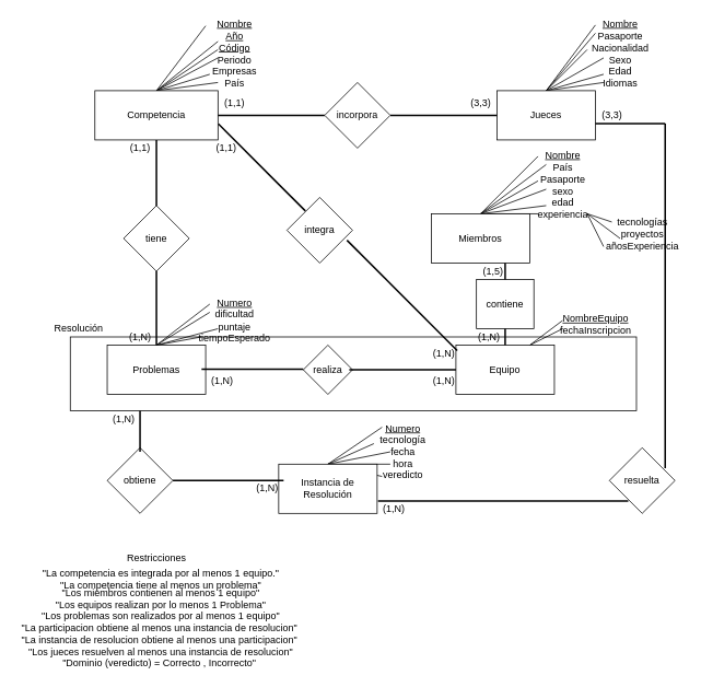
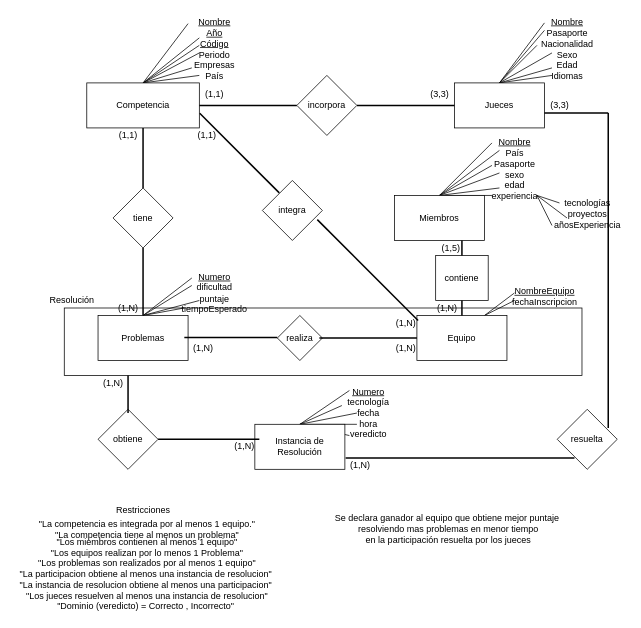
  <mxCell id="0" />
  <mxCell id="1" parent="0" />
  <mxCell id="2" value="" style="rounded=0;whiteSpace=wrap;html=1;" parent="1" vertex="1"><mxGeometry x="85" y="410" width="690" height="90" as="geometry" /></mxCell>
  <mxCell id="3" style="rounded=0;orthogonalLoop=1;jettySize=auto;html=1;exitX=0.5;exitY=0;exitDx=0;exitDy=0;entryX=0;entryY=0.122;entryDx=0;entryDy=0;entryPerimeter=0;endArrow=none;endFill=0;" edge="1" parent="1" source="9" target="22"><mxGeometry relative="1" as="geometry" /></mxCell>
  <mxCell id="4" style="edgeStyle=none;rounded=0;orthogonalLoop=1;jettySize=auto;html=1;exitX=0.5;exitY=0;exitDx=0;exitDy=0;endArrow=none;endFill=0;" edge="1" parent="1" source="9"><mxGeometry relative="1" as="geometry"><mxPoint x="265" y="50" as="targetPoint" /></mxGeometry></mxCell>
  <mxCell id="5" style="edgeStyle=none;rounded=0;orthogonalLoop=1;jettySize=auto;html=1;exitX=0.5;exitY=0;exitDx=0;exitDy=0;entryX=0.214;entryY=0.444;entryDx=0;entryDy=0;entryPerimeter=0;endArrow=none;endFill=0;" edge="1" parent="1" source="9" target="22"><mxGeometry relative="1" as="geometry" /></mxCell>
  <mxCell id="6" style="edgeStyle=none;rounded=0;orthogonalLoop=1;jettySize=auto;html=1;exitX=0.5;exitY=0;exitDx=0;exitDy=0;entryX=0.214;entryY=0.556;entryDx=0;entryDy=0;entryPerimeter=0;endArrow=none;endFill=0;" edge="1" parent="1" source="9" target="22"><mxGeometry relative="1" as="geometry" /></mxCell>
  <mxCell id="7" style="edgeStyle=none;rounded=0;orthogonalLoop=1;jettySize=auto;html=1;exitX=0.5;exitY=0;exitDx=0;exitDy=0;entryX=0.071;entryY=0.778;entryDx=0;entryDy=0;entryPerimeter=0;endArrow=none;endFill=0;" edge="1" parent="1" source="9" target="22"><mxGeometry relative="1" as="geometry" /></mxCell>
  <mxCell id="8" style="edgeStyle=none;rounded=0;orthogonalLoop=1;jettySize=auto;html=1;exitX=0.5;exitY=0;exitDx=0;exitDy=0;entryX=0.214;entryY=0.889;entryDx=0;entryDy=0;entryPerimeter=0;endArrow=none;endFill=0;" edge="1" parent="1" source="9" target="22"><mxGeometry relative="1" as="geometry" /></mxCell>
  <mxCell id="9" value="Competencia" style="rounded=0;whiteSpace=wrap;html=1;" parent="1" vertex="1"><mxGeometry x="115" y="110" width="150" height="60" as="geometry" /></mxCell>
  <mxCell id="10" style="edgeStyle=none;rounded=0;orthogonalLoop=1;jettySize=auto;html=1;exitX=0.5;exitY=0;exitDx=0;exitDy=0;entryX=0.125;entryY=0.111;entryDx=0;entryDy=0;entryPerimeter=0;endArrow=none;endFill=0;" edge="1" parent="1" source="16" target="23"><mxGeometry relative="1" as="geometry" /></mxCell>
  <mxCell id="11" style="edgeStyle=none;rounded=0;orthogonalLoop=1;jettySize=auto;html=1;exitX=0.5;exitY=0;exitDx=0;exitDy=0;entryX=0.125;entryY=0.222;entryDx=0;entryDy=0;entryPerimeter=0;endArrow=none;endFill=0;" edge="1" parent="1" source="16" target="23"><mxGeometry relative="1" as="geometry" /></mxCell>
  <mxCell id="12" style="edgeStyle=none;rounded=0;orthogonalLoop=1;jettySize=auto;html=1;exitX=0.5;exitY=0;exitDx=0;exitDy=0;entryX=0;entryY=0.444;entryDx=0;entryDy=0;entryPerimeter=0;endArrow=none;endFill=0;" edge="1" parent="1" source="16" target="23"><mxGeometry relative="1" as="geometry" /></mxCell>
  <mxCell id="13" style="edgeStyle=none;rounded=0;orthogonalLoop=1;jettySize=auto;html=1;exitX=0.5;exitY=0;exitDx=0;exitDy=0;entryX=0.25;entryY=0.556;entryDx=0;entryDy=0;entryPerimeter=0;endArrow=none;endFill=0;" edge="1" parent="1" source="16" target="23"><mxGeometry relative="1" as="geometry" /></mxCell>
  <mxCell id="14" style="edgeStyle=none;rounded=0;orthogonalLoop=1;jettySize=auto;html=1;exitX=0.5;exitY=0;exitDx=0;exitDy=0;entryX=0.25;entryY=0.778;entryDx=0;entryDy=0;entryPerimeter=0;endArrow=none;endFill=0;" edge="1" parent="1" source="16" target="23"><mxGeometry relative="1" as="geometry" /></mxCell>
  <mxCell id="15" style="edgeStyle=none;rounded=0;orthogonalLoop=1;jettySize=auto;html=1;exitX=0.5;exitY=0;exitDx=0;exitDy=0;entryX=0.25;entryY=0.889;entryDx=0;entryDy=0;entryPerimeter=0;endArrow=none;endFill=0;" edge="1" parent="1" source="16" target="23"><mxGeometry relative="1" as="geometry" /></mxCell>
  <mxCell id="16" value="Jueces" style="rounded=0;whiteSpace=wrap;html=1;" parent="1" vertex="1"><mxGeometry x="605" y="110" width="120" height="60" as="geometry" /></mxCell>
  <mxCell id="17" value="incorpora" style="rhombus;whiteSpace=wrap;html=1;" parent="1" vertex="1"><mxGeometry x="395" y="100" width="80" height="80" as="geometry" /></mxCell>
  <mxCell id="18" value="" style="line;strokeWidth=2;html=1;" parent="1" vertex="1"><mxGeometry x="265" y="135" width="130" height="10" as="geometry" /></mxCell>
  <mxCell id="19" value="" style="line;strokeWidth=2;html=1;" parent="1" vertex="1"><mxGeometry x="475" y="135" width="130" height="10" as="geometry" /></mxCell>
  <mxCell id="20" value="(1,1)" style="text;html=1;align=center;verticalAlign=middle;resizable=0;points=[];autosize=1;strokeColor=none;fillColor=none;" parent="1" vertex="1"><mxGeometry x="265" y="115" width="40" height="20" as="geometry" /></mxCell>
  <mxCell id="21" value="(3,3)" style="text;html=1;align=center;verticalAlign=middle;resizable=0;points=[];autosize=1;strokeColor=none;fillColor=none;" parent="1" vertex="1"><mxGeometry x="565" y="115" width="40" height="20" as="geometry" /></mxCell>
  <mxCell id="22" value="&lt;u&gt;Nombre&lt;br&gt;Año&lt;br&gt;Código&lt;/u&gt;&lt;br&gt;Periodo&lt;br&gt;Empresas&lt;br&gt;País" style="text;html=1;align=center;verticalAlign=middle;resizable=0;points=[];autosize=1;strokeColor=none;fillColor=none;" parent="1" vertex="1"><mxGeometry x="250" y="20" width="70" height="90" as="geometry" /></mxCell>
  <mxCell id="23" value="&lt;u&gt;Nombre&lt;/u&gt;&lt;br&gt;Pasaporte&lt;br&gt;Nacionalidad&lt;br&gt;Sexo&lt;br&gt;Edad&lt;br&gt;Idiomas" style="text;html=1;align=center;verticalAlign=middle;resizable=0;points=[];autosize=1;strokeColor=none;fillColor=none;" parent="1" vertex="1"><mxGeometry x="715" y="20" width="80" height="90" as="geometry" /></mxCell>
  <mxCell id="24" style="edgeStyle=none;rounded=0;orthogonalLoop=1;jettySize=auto;html=1;exitX=0.5;exitY=0;exitDx=0;exitDy=0;entryX=0.2;entryY=0.167;entryDx=0;entryDy=0;entryPerimeter=0;endArrow=none;endFill=0;" edge="1" parent="1" source="28" target="29"><mxGeometry relative="1" as="geometry" /></mxCell>
  <mxCell id="25" style="edgeStyle=none;rounded=0;orthogonalLoop=1;jettySize=auto;html=1;exitX=0.5;exitY=0;exitDx=0;exitDy=0;entryX=0.2;entryY=0.333;entryDx=0;entryDy=0;entryPerimeter=0;endArrow=none;endFill=0;" edge="1" parent="1" source="28" target="29"><mxGeometry relative="1" as="geometry" /></mxCell>
  <mxCell id="26" style="edgeStyle=none;rounded=0;orthogonalLoop=1;jettySize=auto;html=1;exitX=0.5;exitY=0;exitDx=0;exitDy=0;entryX=0.3;entryY=0.667;entryDx=0;entryDy=0;entryPerimeter=0;endArrow=none;endFill=0;" edge="1" parent="1" source="28" target="29"><mxGeometry relative="1" as="geometry" /></mxCell>
  <mxCell id="27" style="edgeStyle=none;rounded=0;orthogonalLoop=1;jettySize=auto;html=1;exitX=0.5;exitY=0;exitDx=0;exitDy=0;entryX=0.1;entryY=0.833;entryDx=0;entryDy=0;entryPerimeter=0;endArrow=none;endFill=0;" edge="1" parent="1" source="28" target="29"><mxGeometry relative="1" as="geometry" /></mxCell>
  <mxCell id="28" value="Problemas" style="rounded=0;whiteSpace=wrap;html=1;" parent="1" vertex="1"><mxGeometry x="130" y="420" width="120" height="60" as="geometry" /></mxCell>
  <mxCell id="29" value="&lt;u&gt;Numero&lt;/u&gt;&lt;br&gt;dificultad&lt;br&gt;puntaje&lt;br&gt;tiempoEsperado" style="text;html=1;align=center;verticalAlign=middle;resizable=0;points=[];autosize=1;strokeColor=none;fillColor=none;" parent="1" vertex="1"><mxGeometry x="235" y="360" width="100" height="60" as="geometry" /></mxCell>
  <mxCell id="30" value="tiene" style="rhombus;whiteSpace=wrap;html=1;" parent="1" vertex="1"><mxGeometry x="150" y="250" width="80" height="80" as="geometry" /></mxCell>
  <mxCell id="31" value="" style="line;strokeWidth=2;direction=south;html=1;" parent="1" vertex="1"><mxGeometry x="185" y="170" width="10" height="80" as="geometry" /></mxCell>
  <mxCell id="32" value="" style="line;strokeWidth=2;direction=south;html=1;" parent="1" vertex="1"><mxGeometry x="185" y="330" width="10" height="90" as="geometry" /></mxCell>
  <mxCell id="33" value="(1,1)" style="text;html=1;align=center;verticalAlign=middle;resizable=0;points=[];autosize=1;strokeColor=none;fillColor=none;" parent="1" vertex="1"><mxGeometry x="150" y="170" width="40" height="20" as="geometry" /></mxCell>
  <mxCell id="34" value="(1,N)" style="text;html=1;align=center;verticalAlign=middle;resizable=0;points=[];autosize=1;strokeColor=none;fillColor=none;" parent="1" vertex="1"><mxGeometry x="150" y="400" width="40" height="20" as="geometry" /></mxCell>
  <mxCell id="35" style="edgeStyle=none;rounded=0;orthogonalLoop=1;jettySize=auto;html=1;exitX=0.5;exitY=0;exitDx=0;exitDy=0;entryX=0.125;entryY=0.111;entryDx=0;entryDy=0;entryPerimeter=0;endArrow=none;endFill=0;" edge="1" parent="1" source="41" target="42"><mxGeometry relative="1" as="geometry" /></mxCell>
  <mxCell id="36" style="edgeStyle=none;rounded=0;orthogonalLoop=1;jettySize=auto;html=1;exitX=0.5;exitY=0;exitDx=0;exitDy=0;entryX=0.25;entryY=0.222;entryDx=0;entryDy=0;entryPerimeter=0;endArrow=none;endFill=0;" edge="1" parent="1" source="41" target="42"><mxGeometry relative="1" as="geometry" /></mxCell>
  <mxCell id="37" style="edgeStyle=none;rounded=0;orthogonalLoop=1;jettySize=auto;html=1;exitX=0.5;exitY=0;exitDx=0;exitDy=0;entryX=0.125;entryY=0.444;entryDx=0;entryDy=0;entryPerimeter=0;endArrow=none;endFill=0;" edge="1" parent="1" source="41" target="42"><mxGeometry relative="1" as="geometry" /></mxCell>
  <mxCell id="38" style="edgeStyle=none;rounded=0;orthogonalLoop=1;jettySize=auto;html=1;exitX=0.5;exitY=0;exitDx=0;exitDy=0;entryX=0.25;entryY=0.556;entryDx=0;entryDy=0;entryPerimeter=0;endArrow=none;endFill=0;" edge="1" parent="1" source="41" target="42"><mxGeometry relative="1" as="geometry" /></mxCell>
  <mxCell id="39" style="edgeStyle=none;rounded=0;orthogonalLoop=1;jettySize=auto;html=1;exitX=0.5;exitY=0;exitDx=0;exitDy=0;entryX=0.25;entryY=0.778;entryDx=0;entryDy=0;entryPerimeter=0;endArrow=none;endFill=0;" edge="1" parent="1" source="41" target="42"><mxGeometry relative="1" as="geometry" /></mxCell>
  <mxCell id="40" style="edgeStyle=none;rounded=0;orthogonalLoop=1;jettySize=auto;html=1;exitX=0.5;exitY=0;exitDx=0;exitDy=0;entryX=0.125;entryY=0.889;entryDx=0;entryDy=0;entryPerimeter=0;endArrow=none;endFill=0;" edge="1" parent="1" source="41" target="42"><mxGeometry relative="1" as="geometry" /></mxCell>
  <mxCell id="41" value="Miembros" style="rounded=0;whiteSpace=wrap;html=1;" parent="1" vertex="1"><mxGeometry x="525" y="260" width="120" height="60" as="geometry" /></mxCell>
  <mxCell id="42" value="&lt;u&gt;Nombre&lt;br&gt;&lt;/u&gt;País&lt;br&gt;Pasaporte&lt;br&gt;sexo&lt;br&gt;edad&lt;br&gt;experiencia" style="text;html=1;align=center;verticalAlign=middle;resizable=0;points=[];autosize=1;strokeColor=none;fillColor=none;" parent="1" vertex="1"><mxGeometry x="645" y="180" width="80" height="90" as="geometry" /></mxCell>
  <mxCell id="43" value="tecnologías&lt;br&gt;proyectos&lt;br&gt;añosExperiencia" style="text;html=1;align=center;verticalAlign=middle;resizable=0;points=[];autosize=1;strokeColor=none;fillColor=none;" parent="1" vertex="1"><mxGeometry x="732" y="260" width="100" height="50" as="geometry" /></mxCell>
  <mxCell id="44" style="edgeStyle=none;rounded=0;orthogonalLoop=1;jettySize=auto;html=1;exitX=0.75;exitY=0;exitDx=0;exitDy=0;entryX=0.1;entryY=0.333;entryDx=0;entryDy=0;entryPerimeter=0;endArrow=none;endFill=0;" edge="1" parent="1" source="46" target="47"><mxGeometry relative="1" as="geometry" /></mxCell>
  <mxCell id="45" style="edgeStyle=none;rounded=0;orthogonalLoop=1;jettySize=auto;html=1;exitX=0.75;exitY=0;exitDx=0;exitDy=0;entryX=0.1;entryY=0.667;entryDx=0;entryDy=0;entryPerimeter=0;endArrow=none;endFill=0;" edge="1" parent="1" source="46" target="47"><mxGeometry relative="1" as="geometry" /></mxCell>
  <mxCell id="46" value="Equipo" style="rounded=0;whiteSpace=wrap;html=1;" parent="1" vertex="1"><mxGeometry x="555" y="420" width="120" height="60" as="geometry" /></mxCell>
  <mxCell id="47" value="&lt;u&gt;NombreEquipo&lt;/u&gt;&lt;br&gt;fechaInscripcion" style="text;html=1;align=center;verticalAlign=middle;resizable=0;points=[];autosize=1;strokeColor=none;fillColor=none;" parent="1" vertex="1"><mxGeometry x="675" y="380" width="100" height="30" as="geometry" /></mxCell>
  <mxCell id="48" value="contiene" style="whiteSpace=wrap;html=1;rounded=0;" parent="1" vertex="1"><mxGeometry x="580" y="340" width="70" height="60" as="geometry" /></mxCell>
  <mxCell id="49" value="" style="line;strokeWidth=2;direction=south;html=1;" parent="1" vertex="1"><mxGeometry x="610" y="400" width="10" height="20" as="geometry" /></mxCell>
  <mxCell id="50" value="" style="line;strokeWidth=2;direction=south;html=1;" parent="1" vertex="1"><mxGeometry x="610" y="320" width="10" height="20" as="geometry" /></mxCell>
  <mxCell id="51" value="(1,5)" style="text;html=1;align=center;verticalAlign=middle;resizable=0;points=[];autosize=1;strokeColor=none;fillColor=none;" parent="1" vertex="1"><mxGeometry x="580" y="320" width="40" height="20" as="geometry" /></mxCell>
  <mxCell id="52" value="(1,N)" style="text;html=1;align=center;verticalAlign=middle;resizable=0;points=[];autosize=1;strokeColor=none;fillColor=none;" parent="1" vertex="1"><mxGeometry x="575" y="400" width="40" height="20" as="geometry" /></mxCell>
  <mxCell id="53" value="integra" style="rhombus;whiteSpace=wrap;html=1;" parent="1" vertex="1"><mxGeometry x="349" y="240" width="80" height="80" as="geometry" /></mxCell>
  <mxCell id="54" value="" style="line;strokeWidth=2;direction=south;html=1;rotation=-45;" parent="1" vertex="1"><mxGeometry x="484.39" y="264.39" width="10" height="190" as="geometry" /></mxCell>
  <mxCell id="55" value="" style="line;strokeWidth=2;direction=south;html=1;rotation=-45;" parent="1" vertex="1"><mxGeometry x="313.54" y="128.54" width="10" height="150" as="geometry" /></mxCell>
  <mxCell id="56" value="(1,1)" style="text;html=1;align=center;verticalAlign=middle;resizable=0;points=[];autosize=1;strokeColor=none;fillColor=none;" parent="1" vertex="1"><mxGeometry x="255" y="170" width="40" height="20" as="geometry" /></mxCell>
  <mxCell id="57" value="(1,N)" style="text;html=1;align=center;verticalAlign=middle;resizable=0;points=[];autosize=1;strokeColor=none;fillColor=none;" parent="1" vertex="1"><mxGeometry x="520" y="420" width="40" height="20" as="geometry" /></mxCell>
  <mxCell id="58" value="realiza" style="rhombus;whiteSpace=wrap;html=1;" parent="1" vertex="1"><mxGeometry x="369" y="420" width="60" height="60" as="geometry" /></mxCell>
  <mxCell id="59" value="" style="line;strokeWidth=2;html=1;" parent="1" vertex="1"><mxGeometry x="425" y="445" width="130" height="10" as="geometry" /></mxCell>
  <mxCell id="60" value="" style="line;strokeWidth=2;html=1;" parent="1" vertex="1"><mxGeometry x="245" y="444.39" width="124" height="10" as="geometry" /></mxCell>
  <mxCell id="61" value="(1,N)" style="text;html=1;align=center;verticalAlign=middle;resizable=0;points=[];autosize=1;strokeColor=none;fillColor=none;" parent="1" vertex="1"><mxGeometry x="250" y="454.39" width="40" height="20" as="geometry" /></mxCell>
  <mxCell id="62" value="(1,N)" style="text;html=1;align=center;verticalAlign=middle;resizable=0;points=[];autosize=1;strokeColor=none;fillColor=none;" parent="1" vertex="1"><mxGeometry x="520" y="454.39" width="40" height="20" as="geometry" /></mxCell>
  <mxCell id="63" value="Resolución" style="text;html=1;align=center;verticalAlign=middle;resizable=0;points=[];autosize=1;strokeColor=none;fillColor=none;" parent="1" vertex="1"><mxGeometry x="55" y="390" width="80" height="20" as="geometry" /></mxCell>
  <mxCell id="64" style="edgeStyle=none;rounded=0;orthogonalLoop=1;jettySize=auto;html=1;exitX=0.5;exitY=0;exitDx=0;exitDy=0;entryX=0.143;entryY=0.125;entryDx=0;entryDy=0;entryPerimeter=0;endArrow=none;endFill=0;" edge="1" parent="1" source="69" target="70"><mxGeometry relative="1" as="geometry" /></mxCell>
  <mxCell id="65" style="edgeStyle=none;rounded=0;orthogonalLoop=1;jettySize=auto;html=1;exitX=0.5;exitY=0;exitDx=0;exitDy=0;entryX=0;entryY=0.375;entryDx=0;entryDy=0;entryPerimeter=0;endArrow=none;endFill=0;" edge="1" parent="1" source="69" target="70"><mxGeometry relative="1" as="geometry" /></mxCell>
  <mxCell id="66" style="edgeStyle=none;rounded=0;orthogonalLoop=1;jettySize=auto;html=1;exitX=0.5;exitY=0;exitDx=0;exitDy=0;entryX=0.286;entryY=0.5;entryDx=0;entryDy=0;entryPerimeter=0;endArrow=none;endFill=0;" edge="1" parent="1" source="69" target="70"><mxGeometry relative="1" as="geometry" /></mxCell>
  <mxCell id="67" style="edgeStyle=none;rounded=0;orthogonalLoop=1;jettySize=auto;html=1;exitX=0.5;exitY=0;exitDx=0;exitDy=0;entryX=0.286;entryY=0.688;entryDx=0;entryDy=0;entryPerimeter=0;endArrow=none;endFill=0;" edge="1" parent="1" source="69" target="70"><mxGeometry relative="1" as="geometry" /></mxCell>
  <mxCell id="68" style="edgeStyle=none;rounded=0;orthogonalLoop=1;jettySize=auto;html=1;exitX=0.5;exitY=0;exitDx=0;exitDy=0;entryX=0.143;entryY=0.875;entryDx=0;entryDy=0;entryPerimeter=0;endArrow=none;endFill=0;" edge="1" parent="1" source="69" target="70"><mxGeometry relative="1" as="geometry" /></mxCell>
  <mxCell id="69" value="Instancia de Resolución" style="rounded=0;whiteSpace=wrap;html=1;" parent="1" vertex="1"><mxGeometry x="339" y="565" width="120" height="60" as="geometry" /></mxCell>
  <mxCell id="70" value="&lt;u&gt;Numero&lt;/u&gt;&lt;br&gt;tecnología&lt;br&gt;fecha&lt;br&gt;hora&lt;br&gt;veredicto" style="text;html=1;align=center;verticalAlign=middle;resizable=0;points=[];autosize=1;strokeColor=none;fillColor=none;" parent="1" vertex="1"><mxGeometry x="455" y="510" width="70" height="80" as="geometry" /></mxCell>
  <mxCell id="71" value="obtiene" style="rhombus;whiteSpace=wrap;html=1;" parent="1" vertex="1"><mxGeometry x="130" y="545" width="80" height="80" as="geometry" /></mxCell>
  <mxCell id="72" value="" style="line;strokeWidth=2;html=1;" parent="1" vertex="1"><mxGeometry x="210" y="580" width="135" height="10" as="geometry" /></mxCell>
  <mxCell id="73" value="" style="line;strokeWidth=2;direction=south;html=1;" parent="1" vertex="1"><mxGeometry x="165" y="500" width="10" height="50" as="geometry" /></mxCell>
  <mxCell id="74" value="(1,N)" style="text;html=1;align=center;verticalAlign=middle;resizable=0;points=[];autosize=1;strokeColor=none;fillColor=none;" parent="1" vertex="1"><mxGeometry x="130" y="500" width="40" height="20" as="geometry" /></mxCell>
  <mxCell id="75" value="(1,N)" style="text;html=1;align=center;verticalAlign=middle;resizable=0;points=[];autosize=1;strokeColor=none;fillColor=none;" parent="1" vertex="1"><mxGeometry x="305" y="585" width="40" height="20" as="geometry" /></mxCell>
  <mxCell id="76" value="resuelta" style="rhombus;whiteSpace=wrap;html=1;" parent="1" vertex="1"><mxGeometry x="742" y="545" width="80" height="80" as="geometry" /></mxCell>
  <mxCell id="77" value="" style="line;strokeWidth=2;html=1;" parent="1" vertex="1"><mxGeometry x="460" y="605" width="305" height="10" as="geometry" /></mxCell>
  <mxCell id="78" value="" style="line;strokeWidth=2;direction=south;html=1;" parent="1" vertex="1"><mxGeometry x="805" y="150" width="10" height="420" as="geometry" /></mxCell>
  <mxCell id="79" value="" style="line;strokeWidth=2;html=1;" parent="1" vertex="1"><mxGeometry x="725" y="145" width="85" height="10" as="geometry" /></mxCell>
  <mxCell id="80" value="(3,3)" style="text;html=1;align=center;verticalAlign=middle;resizable=0;points=[];autosize=1;strokeColor=none;fillColor=none;" parent="1" vertex="1"><mxGeometry x="725" y="130" width="40" height="20" as="geometry" /></mxCell>
  <mxCell id="81" value="(1,N)" style="text;html=1;align=center;verticalAlign=middle;resizable=0;points=[];autosize=1;strokeColor=none;fillColor=none;" parent="1" vertex="1"><mxGeometry x="459" y="610" width="40" height="20" as="geometry" /></mxCell>
  <mxCell id="82" value="&quot;La competencia es integrada por al menos 1 equipo.&quot;&lt;br&gt;&quot;La competencia tiene al menos un problema&quot;" style="text;html=1;align=center;verticalAlign=middle;resizable=0;points=[];autosize=1;strokeColor=none;fillColor=none;" parent="1" vertex="1"><mxGeometry x="45" y="690" width="300" height="30" as="geometry" /></mxCell>
  <mxCell id="83" value="&quot;Los miembros contienen al menos 1 equipo&quot;&lt;br&gt;&quot;Los equipos realizan por lo menos 1 Problema&quot;&lt;br&gt;&quot;Los problemas son realizados por al menos 1 equipo&quot;&lt;br&gt;&quot;La participacion obtiene al menos una instancia de resolucion&quot;&amp;nbsp;&lt;br&gt;&quot;La instancia de resolucion obtiene al menos una participacion&quot;&amp;nbsp;&lt;br&gt;&quot;Los jueces resuelven al menos una instancia de resolucion&quot;&lt;br&gt;&quot;Dominio (veredicto) = Correcto , Incorrecto&quot;&amp;nbsp;" style="text;html=1;align=center;verticalAlign=middle;resizable=0;points=[];autosize=1;strokeColor=none;fillColor=none;" parent="1" vertex="1"><mxGeometry x="20" y="715" width="350" height="100" as="geometry" /></mxCell>
+ <mxCell id="84" value="Se declara ganador al equipo que obtiene mejor puntaje&lt;br&gt;&amp;nbsp;resolviendo mas problemas en menor tiempo&lt;br&gt;&amp;nbsp;en la participación resuelta por los jueces" style="text;html=1;align=center;verticalAlign=middle;resizable=0;points=[];autosize=1;strokeColor=none;fillColor=none;" parent="1" vertex="1"><mxGeometry x="440" y="680" width="310" height="50" as="geometry" /></mxCell>
  <mxCell id="85" value="Restricciones" style="text;html=1;align=center;verticalAlign=middle;resizable=0;points=[];autosize=1;strokeColor=none;fillColor=none;" parent="1" vertex="1"><mxGeometry x="145" y="670" width="90" height="20" as="geometry" /></mxCell>
  <mxCell id="86" style="edgeStyle=none;rounded=0;orthogonalLoop=1;jettySize=auto;html=1;endArrow=none;endFill=0;" edge="1" parent="1"><mxGeometry relative="1" as="geometry"><mxPoint x="715" y="260" as="sourcePoint" /><mxPoint x="735" y="300" as="targetPoint" /></mxGeometry></mxCell>
  <mxCell id="87" style="edgeStyle=none;rounded=0;orthogonalLoop=1;jettySize=auto;html=1;endArrow=none;endFill=0;entryX=0.13;entryY=0.2;entryDx=0;entryDy=0;entryPerimeter=0;" edge="1" parent="1" target="43"><mxGeometry relative="1" as="geometry"><mxPoint x="715" y="260" as="sourcePoint" /><mxPoint x="745" y="310" as="targetPoint" /></mxGeometry></mxCell>
  <mxCell id="88" style="edgeStyle=none;rounded=0;orthogonalLoop=1;jettySize=auto;html=1;endArrow=none;endFill=0;" edge="1" parent="1"><mxGeometry relative="1" as="geometry"><mxPoint x="715" y="260" as="sourcePoint" /><mxPoint x="755" y="290" as="targetPoint" /></mxGeometry></mxCell>
